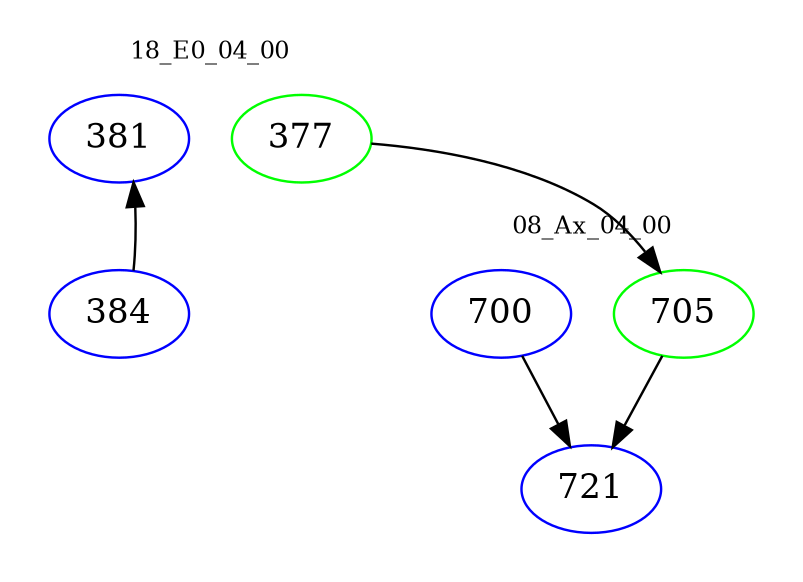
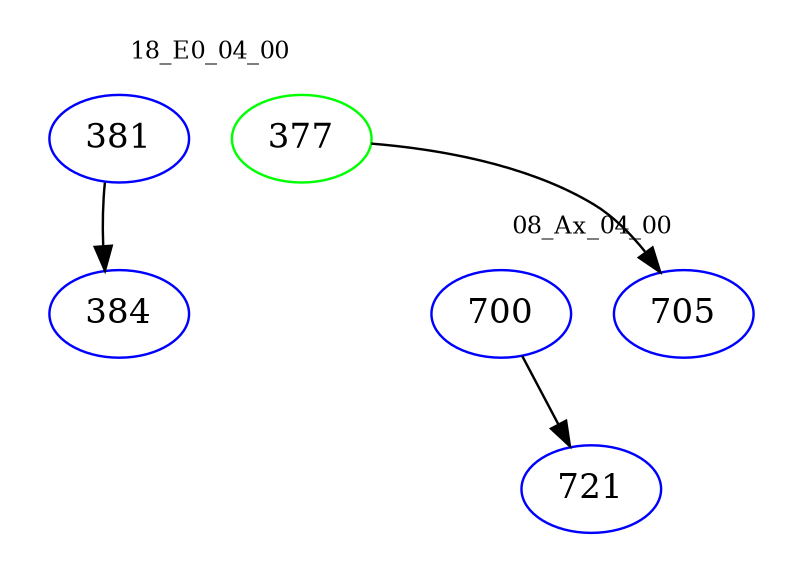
  digraph {
    node [color=blue]
    edge [color=black]
-   n1 [color=green label=705]
+   n1 [label=705]
    n2 [label=721]
    n3 [label=700]
    n4 [color=green label=377]
    n5 [label=381]
    n6 [label=384]
    subgraph cluster_1 {
      color=white
      fontsize=10
      label="08_Ax_04_00"
      n1
      n2
      n3
    }
    subgraph cluster_2 {
      color=white
      fontsize=10
      label="18_E0_04_00"
      n4
      n5
      n6
    }
-   n1 -> n2
    n3 -> n2
    n4 -> n1
-   n6 -> n5
+   n5 -> n6
  }
